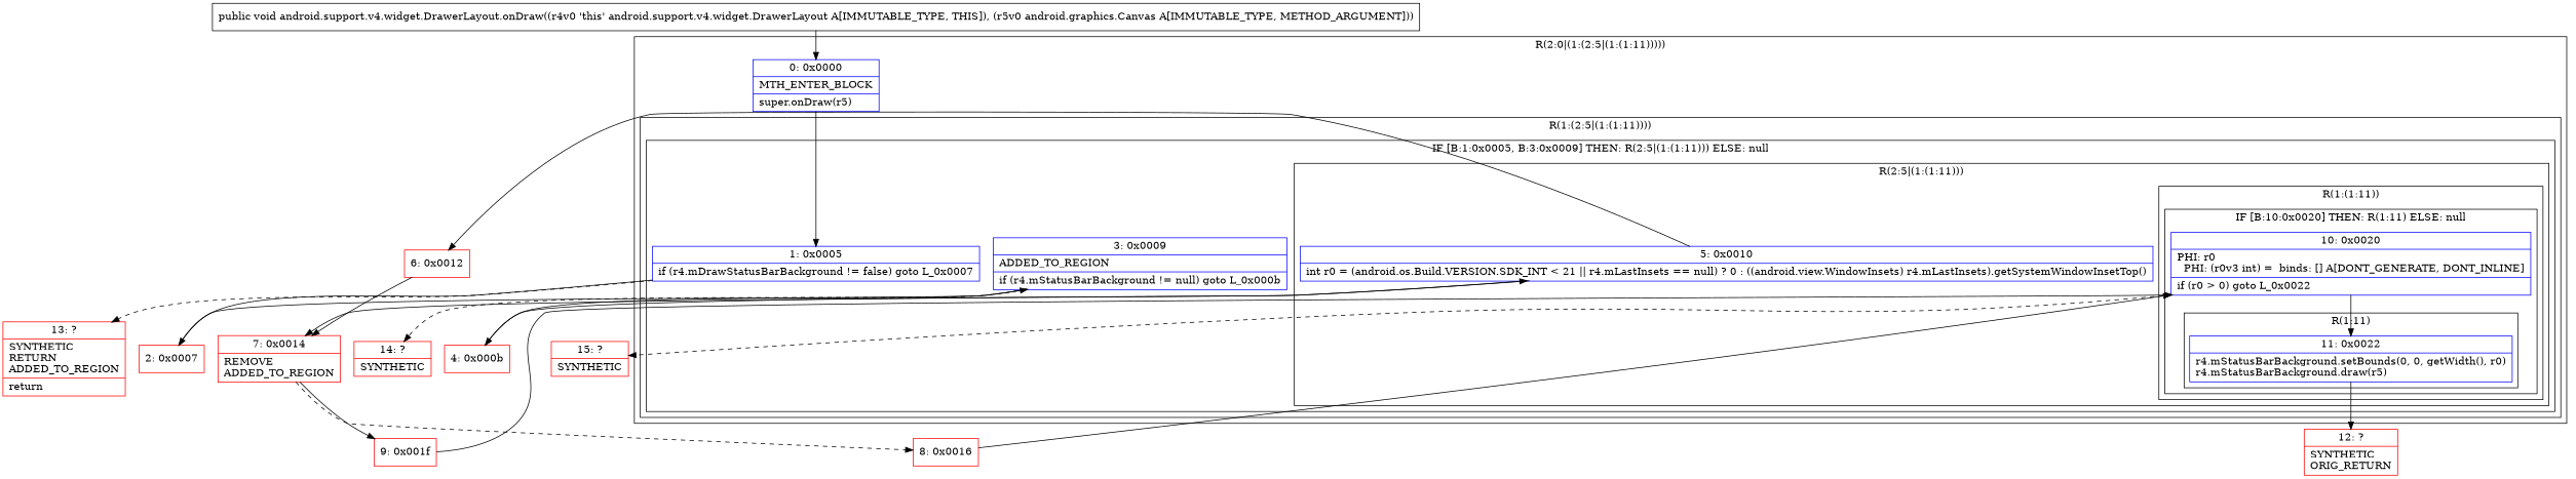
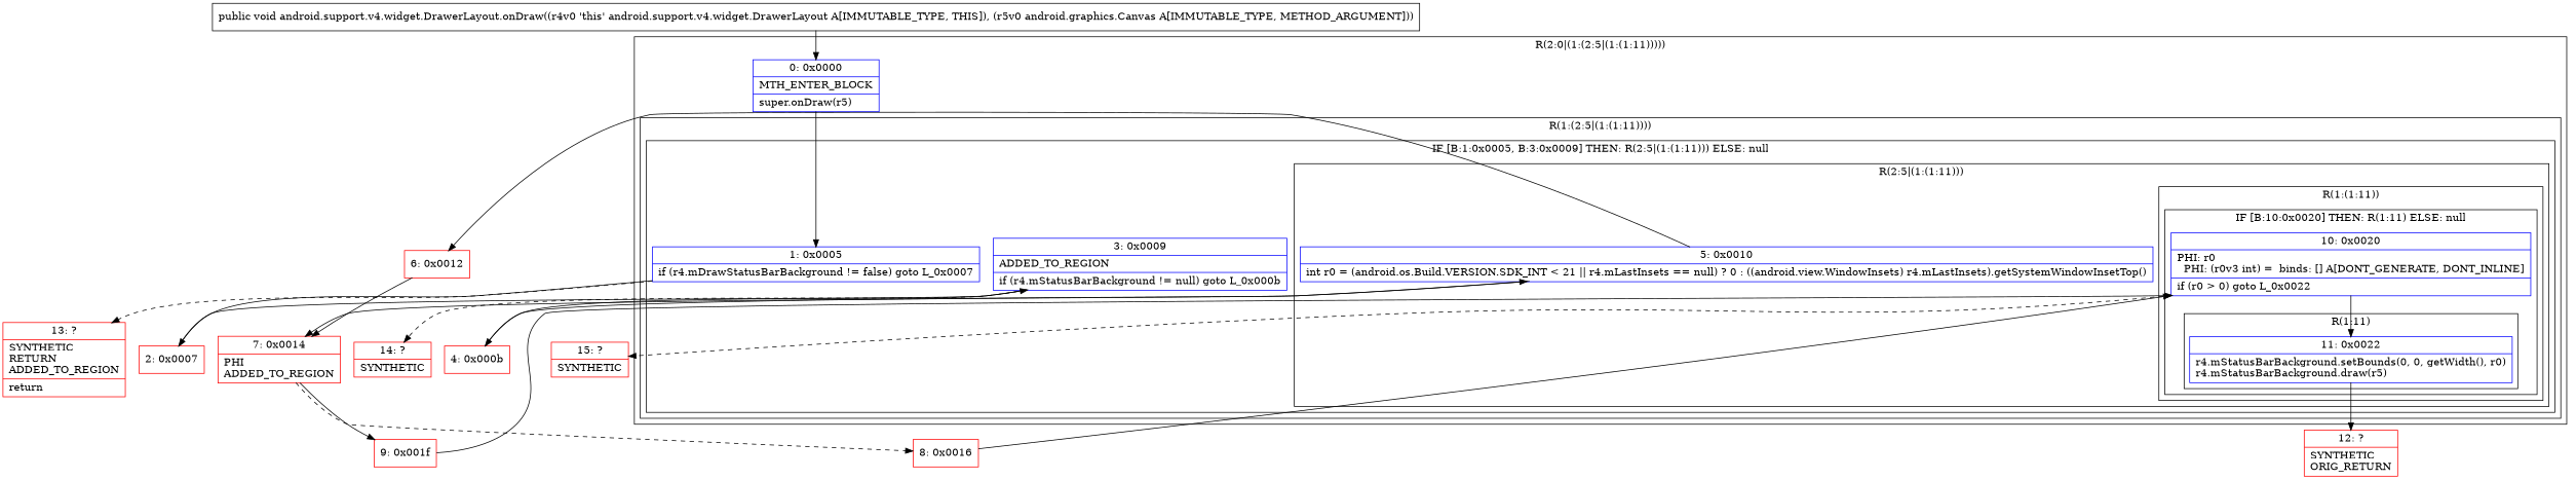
  digraph {
    node [color=red shape=record]
    n1 [color=blue label="{11\:\ 0x0022|r4.mStatusBarBackground.setBounds(0, 0, getWidth(), r0)\lr4.mStatusBarBackground.draw(r5)\l}"]
    n2 [color=blue label="{10\:\ 0x0020|PHI: r0 \l  PHI: (r0v3 int) =  binds: [] A[DONT_GENERATE, DONT_INLINE]\l|if (r0 \> 0) goto L_0x0022\l}"]
    n3 [color=blue label="{5\:\ 0x0010|int r0 = (android.os.Build.VERSION.SDK_INT \< 21 \|\| r4.mLastInsets == null) ? 0 : ((android.view.WindowInsets) r4.mLastInsets).getSystemWindowInsetTop()\l}"]
    n4 [color=blue label="{1\:\ 0x0005|if (r4.mDrawStatusBarBackground != false) goto L_0x0007\l}"]
    n5 [color=blue label="{3\:\ 0x0009|ADDED_TO_REGION\l|if (r4.mStatusBarBackground != null) goto L_0x000b\l}"]
    n6 [color=blue label="{0\:\ 0x0000|MTH_ENTER_BLOCK\l|super.onDraw(r5)\l}"]
    n7 [label="{12\:\ ?|SYNTHETIC\lORIG_RETURN\l}"]
    n8 [label="{15\:\ ?|SYNTHETIC\l}"]
    n9 [label="{6\:\ 0x0012}"]
-   n10 [label="{7\:\ 0x0014|REMOVE\lADDED_TO_REGION\l}"]
+   n10 [label="{7\:\ 0x0014|PHI\lADDED_TO_REGION\l}"]
    n11 [label="{2\:\ 0x0007}"]
    n12 [label="{13\:\ ?|SYNTHETIC\lRETURN\lADDED_TO_REGION\l|return\l}"]
    n13 [label="{4\:\ 0x000b}"]
    n14 [label="{14\:\ ?|SYNTHETIC\l}"]
    n15 [label="{9\:\ 0x001f}"]
    n16 [label="{8\:\ 0x0016}"]
    n17 [label="{public void android.support.v4.widget.DrawerLayout.onDraw((r4v0 'this' android.support.v4.widget.DrawerLayout A[IMMUTABLE_TYPE, THIS]), (r5v0 android.graphics.Canvas A[IMMUTABLE_TYPE, METHOD_ARGUMENT])) }" color=""]
    subgraph cluster_1 {
      label="R(2:0|(1:(2:5|(1:(1:11)))))"
      n6
      subgraph cluster_2 {
        label="R(1:(2:5|(1:(1:11))))"
        subgraph cluster_3 {
          label="IF [B:1:0x0005, B:3:0x0009] THEN: R(2:5|(1:(1:11))) ELSE: null"
          n4
          n5
          subgraph cluster_4 {
            label="R(2:5|(1:(1:11)))"
            n3
            subgraph cluster_5 {
              label="R(1:(1:11))"
              subgraph cluster_6 {
                label="IF [B:10:0x0020] THEN: R(1:11) ELSE: null"
                n2
                subgraph cluster_7 {
                  label="R(1:11)"
                  n1
                }
              }
            }
          }
        }
      }
    }
    n1 -> n7
    n2 -> n1
    n2 -> n8 [style=dashed]
    n3 -> n9
    n3 -> n10
    n4 -> n11
    n4 -> n12 [style=dashed]
    n5 -> n13
    n5 -> n14 [style=dashed]
    n6 -> n4
    n9 -> n10
    n10 -> n15
    n10 -> n16 [style=dashed]
    n11 -> n5
    n13 -> n3
    n15 -> n2
    n16 -> n2
    n17 -> n6
  }
